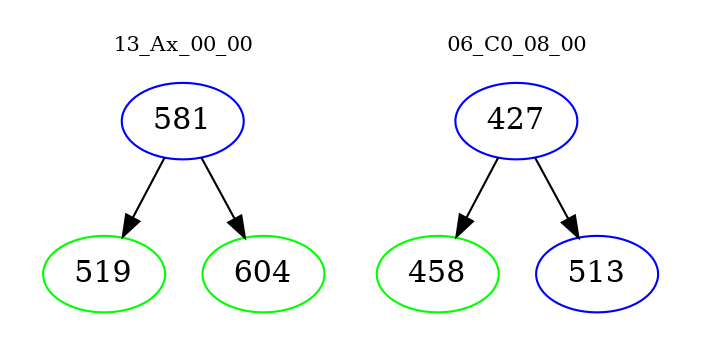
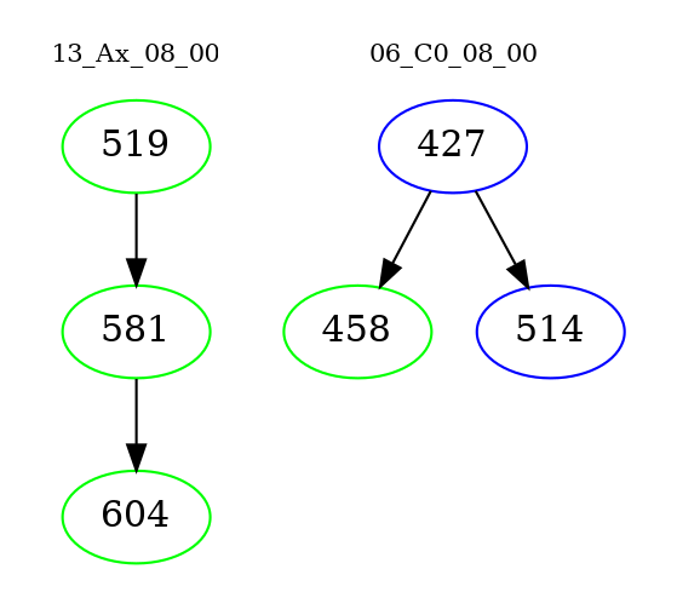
  digraph {
    node [color=blue]
    edge [color=black]
-   n1 [label=581]
+   n1 [color=green label=581]
    n2 [color=green label=519]
    n3 [color=green label=604]
    n4 [label=427]
    n5 [color=green label=458]
-   n6 [label=513]
+   n6 [label=514]
    subgraph cluster_1 {
      color=white
      fontsize=10
-     label="13_Ax_00_00"
+     label="13_Ax_08_00"
      n1
      n2
      n3
    }
    subgraph cluster_2 {
      color=white
      fontsize=10
      label="06_C0_08_00"
      n4
      n5
      n6
    }
-   n1 -> n2
+   n2 -> n1
    n1 -> n3
    n4 -> n5
    n4 -> n6
  }
